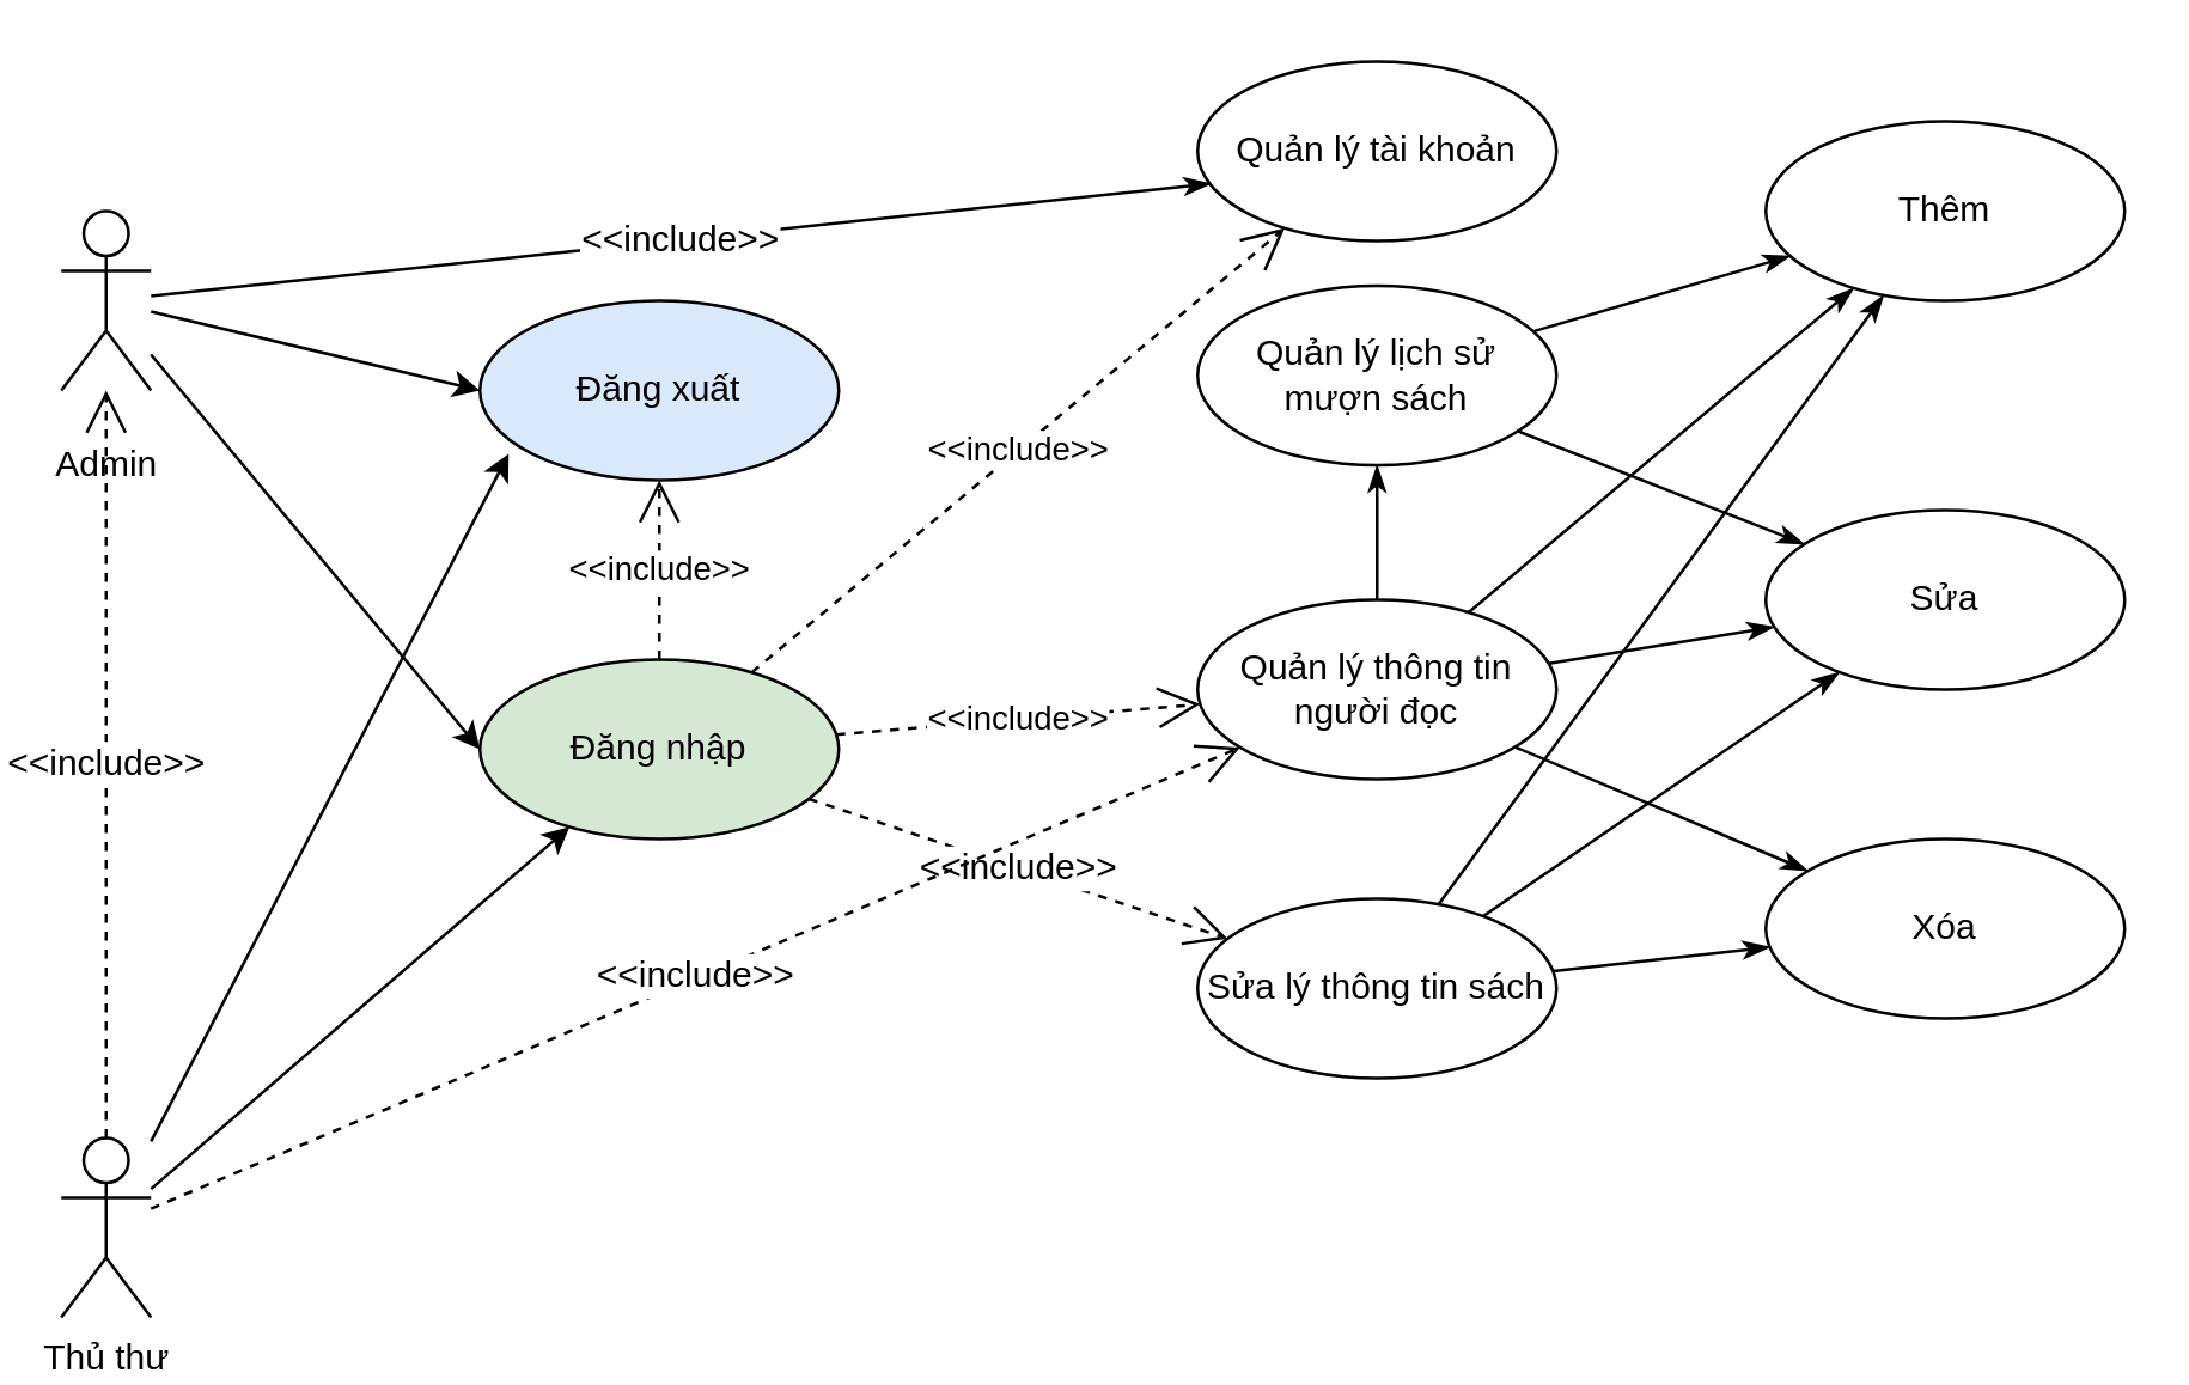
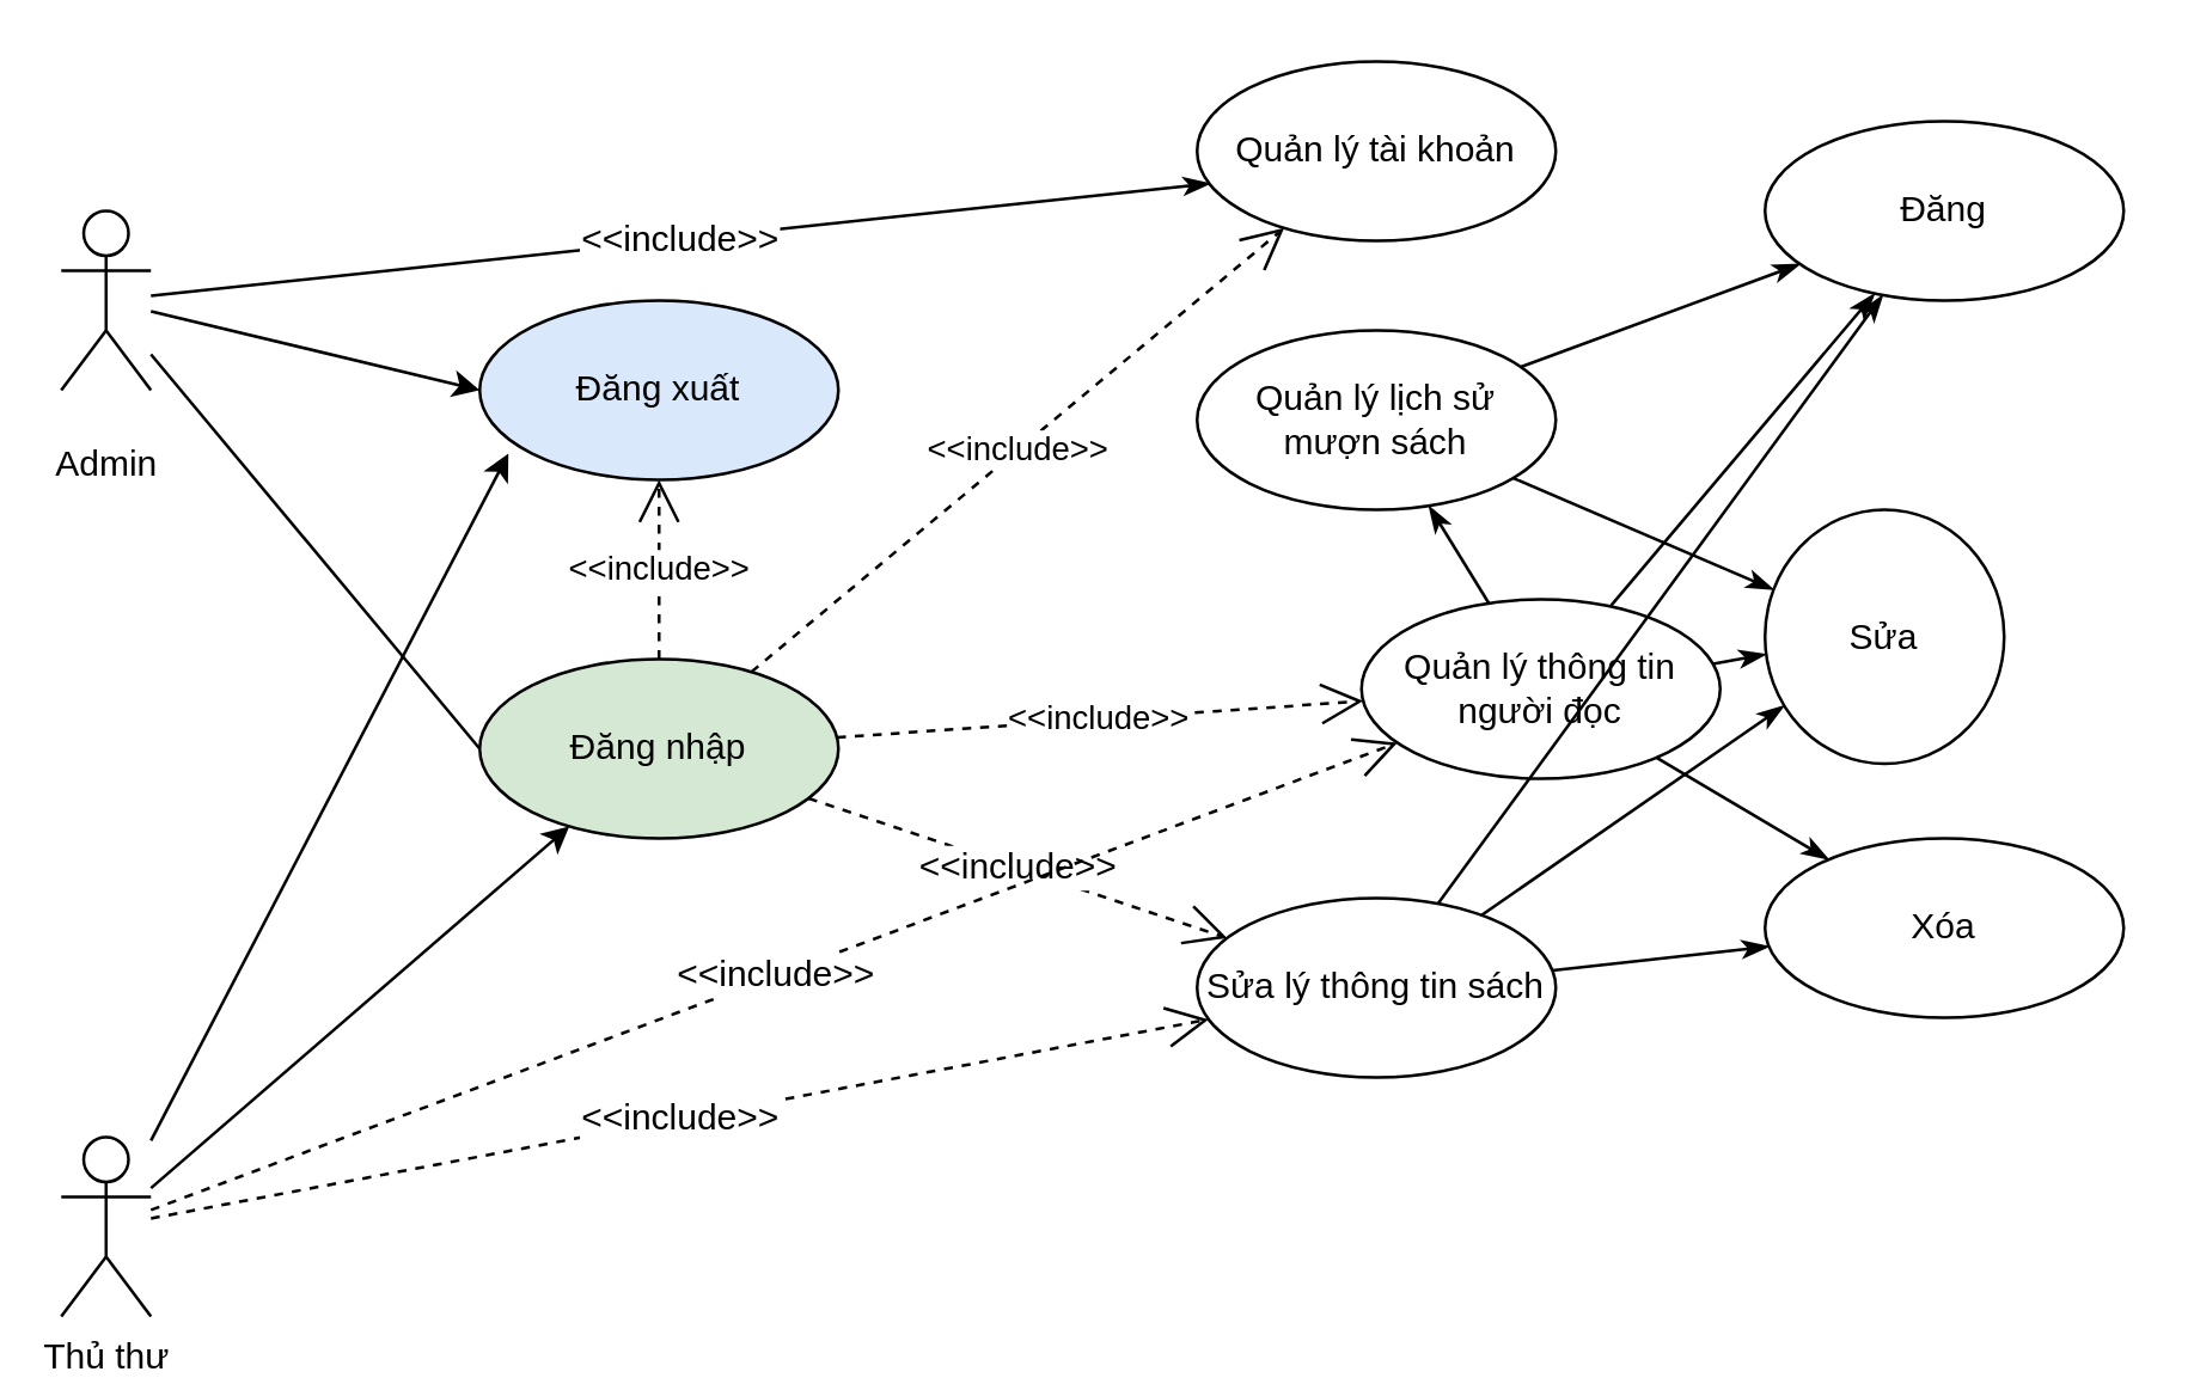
  <mxCell id="0" />
  <mxCell id="1" parent="0" />
- <mxCell id="2" style="rounded=0;orthogonalLoop=1;jettySize=auto;html=1;entryX=0;entryY=0.5;entryDx=0;entryDy=0;" edge="1" parent="1" source="5" target="10"><mxGeometry relative="1" as="geometry" /></mxCell>
+ <mxCell id="2" style="rounded=0;orthogonalLoop=1;jettySize=auto;html=1;entryX=0;entryY=0.5;entryDx=0;entryDy=0;endArrow=none;" edge="1" parent="1" source="5" target="10"><mxGeometry relative="1" as="geometry" /></mxCell>
  <mxCell id="3" style="rounded=0;orthogonalLoop=1;jettySize=auto;html=1;entryX=0;entryY=0.5;entryDx=0;entryDy=0;" edge="1" parent="1" source="5" target="11"><mxGeometry relative="1" as="geometry" /></mxCell>
  <mxCell id="4" value="&amp;lt;&amp;lt;include&amp;gt;&amp;gt;" style="edgeStyle=none;rounded=0;orthogonalLoop=1;jettySize=auto;html=1;entryX=0.037;entryY=0.68;entryDx=0;entryDy=0;entryPerimeter=0;fontFamily=Helvetica;fontSize=12;fontColor=default;endArrow=classicThin;endFill=1;endSize=6;" edge="1" parent="1" source="5" target="12"><mxGeometry relative="1" as="geometry" /></mxCell>
  <mxCell id="5" value="&lt;p style=&quot;line-height: 1&quot;&gt;Admin&lt;br&gt;&lt;/p&gt;" style="shape=umlActor;verticalLabelPosition=bottom;verticalAlign=top;html=1;outlineConnect=0;" vertex="1" parent="1"><mxGeometry x="20" y="70" width="30" height="60" as="geometry" /></mxCell>
  <mxCell id="6" value="&amp;lt;&amp;lt;include&amp;gt;&amp;gt;" style="edgeStyle=orthogonalEdgeStyle;rounded=0;orthogonalLoop=1;jettySize=auto;html=1;endArrow=open;endFill=0;dashed=1;jumpSize=11;endSize=12;" edge="1" parent="1" source="10" target="11"><mxGeometry relative="1" as="geometry" /></mxCell>
  <mxCell id="7" value="&amp;lt;&amp;lt;include&amp;gt;&amp;gt;" style="rounded=0;jumpSize=11;orthogonalLoop=1;jettySize=auto;html=1;dashed=1;endArrow=open;endFill=0;endSize=12;" edge="1" parent="1" source="10" target="12"><mxGeometry relative="1" as="geometry" /></mxCell>
  <mxCell id="8" value="&amp;lt;&amp;lt;include&amp;gt;&amp;gt;" style="rounded=0;jumpSize=11;orthogonalLoop=1;jettySize=auto;html=1;dashed=1;endArrow=open;endFill=0;endSize=12;" edge="1" parent="1" source="10" target="17"><mxGeometry relative="1" as="geometry" /></mxCell>
  <mxCell id="9" value="&amp;lt;&amp;lt;include&amp;gt;&amp;gt;" style="edgeStyle=none;rounded=0;orthogonalLoop=1;jettySize=auto;html=1;dashed=1;fontFamily=Helvetica;fontSize=12;fontColor=default;endArrow=open;endFill=0;endSize=12;" edge="1" parent="1" source="10" target="26"><mxGeometry relative="1" as="geometry" /></mxCell>
  <mxCell id="10" value="Đăng nhập" style="ellipse;whiteSpace=wrap;html=1;fillColor=#d5e8d4;" vertex="1" parent="1"><mxGeometry x="160" y="220" width="120" height="60" as="geometry" /></mxCell>
  <mxCell id="11" value="Đăng xuất" style="ellipse;whiteSpace=wrap;html=1;fillColor=#dae8fc;" vertex="1" parent="1"><mxGeometry x="160" y="100" width="120" height="60" as="geometry" /></mxCell>
  <mxCell id="12" value="Quản lý tài khoản" style="ellipse;whiteSpace=wrap;html=1;" vertex="1" parent="1"><mxGeometry x="400" y="20" width="120" height="60" as="geometry" /></mxCell>
  <mxCell id="13" value="" style="edgeStyle=none;rounded=0;orthogonalLoop=1;jettySize=auto;html=1;fontFamily=Helvetica;fontSize=12;fontColor=default;endArrow=classicThin;endFill=1;endSize=6;" edge="1" parent="1" source="17" target="29"><mxGeometry relative="1" as="geometry" /></mxCell>
  <mxCell id="14" value="" style="edgeStyle=none;rounded=0;orthogonalLoop=1;jettySize=auto;html=1;fontFamily=Helvetica;fontSize=12;fontColor=default;endArrow=classicThin;endFill=1;endSize=6;" edge="1" parent="1" source="17" target="30"><mxGeometry relative="1" as="geometry" /></mxCell>
  <mxCell id="15" value="" style="edgeStyle=none;rounded=0;orthogonalLoop=1;jettySize=auto;html=1;fontFamily=Helvetica;fontSize=12;fontColor=default;endArrow=classicThin;endFill=1;endSize=6;" edge="1" parent="1" source="17" target="31"><mxGeometry relative="1" as="geometry" /></mxCell>
  <mxCell id="16" value="" style="edgeStyle=none;rounded=0;orthogonalLoop=1;jettySize=auto;html=1;fontFamily=Helvetica;fontSize=12;fontColor=default;endArrow=classicThin;endFill=1;endSize=6;" edge="1" parent="1" source="17" target="32"><mxGeometry relative="1" as="geometry" /></mxCell>
- <mxCell id="17" value="Quản lý thông tin người đọc" style="ellipse;whiteSpace=wrap;html=1;" vertex="1" parent="1"><mxGeometry x="400" y="200" width="120" height="60" as="geometry" /></mxCell>
+ <mxCell id="17" value="Quản lý thông tin người đọc" style="ellipse;whiteSpace=wrap;html=1;" vertex="1" parent="1"><mxGeometry x="455" y="200" width="120" height="60" as="geometry" /></mxCell>
  <mxCell id="18" style="rounded=0;orthogonalLoop=1;jettySize=auto;html=1;fontFamily=Helvetica;fontSize=12;fontColor=default;" edge="1" parent="1" source="22" target="10"><mxGeometry relative="1" as="geometry" /></mxCell>
  <mxCell id="19" value="&amp;lt;&amp;lt;include&amp;gt;&amp;gt;" style="edgeStyle=none;rounded=0;orthogonalLoop=1;jettySize=auto;html=1;fontFamily=Helvetica;fontSize=12;fontColor=default;endSize=12;endArrow=open;endFill=0;dashed=1;" edge="1" parent="1" source="22" target="17"><mxGeometry relative="1" as="geometry" /></mxCell>
  <mxCell id="20" style="edgeStyle=none;rounded=0;orthogonalLoop=1;jettySize=auto;html=1;entryX=0.08;entryY=0.853;entryDx=0;entryDy=0;entryPerimeter=0;fontFamily=Helvetica;fontSize=12;fontColor=default;" edge="1" parent="1" source="22" target="11"><mxGeometry relative="1" as="geometry" /></mxCell>
- <mxCell id="21" value="&amp;lt;&amp;lt;include&amp;gt;&amp;gt;" style="edgeStyle=none;rounded=0;orthogonalLoop=1;jettySize=auto;html=1;dashed=1;fontFamily=Helvetica;fontSize=12;fontColor=default;endArrow=open;endFill=0;endSize=12;" edge="1" parent="1" source="22" target="5"><mxGeometry relative="1" as="geometry" /></mxCell>
+ <mxCell id="21" value="&amp;lt;&amp;lt;include&amp;gt;&amp;gt;" style="edgeStyle=none;rounded=0;orthogonalLoop=1;jettySize=auto;html=1;dashed=1;fontFamily=Helvetica;fontSize=12;fontColor=default;endArrow=open;endFill=0;endSize=12;" edge="1" parent="1" source="22" target="26"><mxGeometry relative="1" as="geometry" /></mxCell>
  <mxCell id="22" value="Thủ thư" style="shape=umlActor;verticalLabelPosition=bottom;verticalAlign=top;html=1;outlineConnect=0;" vertex="1" parent="1"><mxGeometry x="20" y="380" width="30" height="60" as="geometry" /></mxCell>
  <mxCell id="23" style="edgeStyle=none;rounded=0;orthogonalLoop=1;jettySize=auto;html=1;fontFamily=Helvetica;fontSize=12;fontColor=default;endArrow=classicThin;endFill=1;endSize=6;" edge="1" parent="1" source="26" target="30"><mxGeometry relative="1" as="geometry" /></mxCell>
  <mxCell id="24" style="edgeStyle=none;rounded=0;orthogonalLoop=1;jettySize=auto;html=1;fontFamily=Helvetica;fontSize=12;fontColor=default;endArrow=classicThin;endFill=1;endSize=6;" edge="1" parent="1" source="26" target="31"><mxGeometry relative="1" as="geometry" /></mxCell>
  <mxCell id="25" style="edgeStyle=none;rounded=0;orthogonalLoop=1;jettySize=auto;html=1;fontFamily=Helvetica;fontSize=12;fontColor=default;endArrow=classicThin;endFill=1;endSize=6;" edge="1" parent="1" source="26" target="32"><mxGeometry relative="1" as="geometry" /></mxCell>
  <mxCell id="26" value="Sửa lý thông tin sách" style="ellipse;whiteSpace=wrap;html=1;" vertex="1" parent="1"><mxGeometry x="400" y="300" width="120" height="60" as="geometry" /></mxCell>
  <mxCell id="27" style="edgeStyle=none;rounded=0;orthogonalLoop=1;jettySize=auto;html=1;fontFamily=Helvetica;fontSize=12;fontColor=default;endArrow=classicThin;endFill=1;endSize=6;" edge="1" parent="1" source="29" target="30"><mxGeometry relative="1" as="geometry" /></mxCell>
  <mxCell id="28" style="edgeStyle=none;rounded=0;orthogonalLoop=1;jettySize=auto;html=1;fontFamily=Helvetica;fontSize=12;fontColor=default;endArrow=classicThin;endFill=1;endSize=6;" edge="1" parent="1" source="29" target="31"><mxGeometry relative="1" as="geometry" /></mxCell>
- <mxCell id="29" value="Quản lý lịch sử &lt;br&gt;mượn sách" style="ellipse;whiteSpace=wrap;html=1;" vertex="1" parent="1"><mxGeometry x="400" y="95" width="120" height="60" as="geometry" /></mxCell>
- <mxCell id="30" value="Thêm" style="ellipse;whiteSpace=wrap;html=1;" vertex="1" parent="1"><mxGeometry x="590" width="120" height="60" as="geometry" y="40" /></mxCell>
- <mxCell id="31" value="Sửa" style="ellipse;whiteSpace=wrap;html=1;" vertex="1" parent="1"><mxGeometry x="590" y="170" width="120" height="60" as="geometry" /></mxCell>
+ <mxCell id="29" value="Quản lý lịch sử &lt;br&gt;mượn sách" style="ellipse;whiteSpace=wrap;html=1;" vertex="1" parent="1"><mxGeometry x="400" y="110" width="120" height="60" as="geometry" /></mxCell>
+ <mxCell id="30" value="Đăng" style="ellipse;whiteSpace=wrap;html=1;" vertex="1" parent="1"><mxGeometry x="590" width="120" height="60" as="geometry" y="40" /></mxCell>
+ <mxCell id="31" value="Sửa" style="ellipse;whiteSpace=wrap;html=1;" vertex="1" parent="1"><mxGeometry x="590" y="170" width="80" height="85" as="geometry" /></mxCell>
  <mxCell id="32" value="Xóa" style="ellipse;whiteSpace=wrap;html=1;" vertex="1" parent="1"><mxGeometry x="590" y="280" width="120" height="60" as="geometry" /></mxCell>
